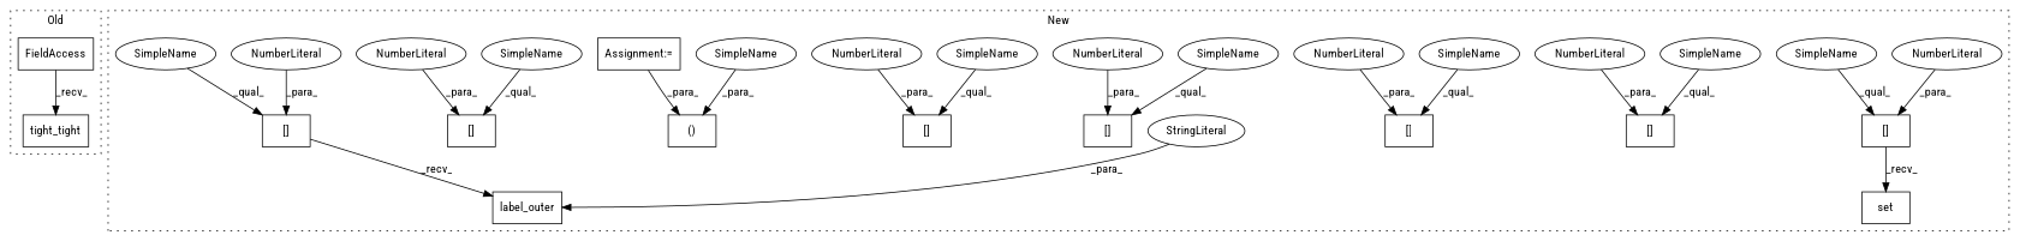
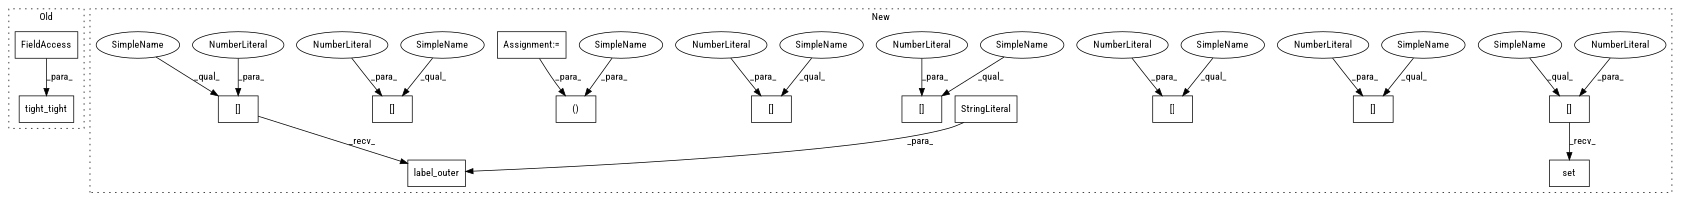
  digraph {
    fontname="Roboto Condensed"
    node [a=42 fontname="Roboto Condensed" l=2 shape=ellipse]
    edge [fontname="Roboto Condensed"]
    n1 [a=32 l=14 label=tight_tight s=838 shape=box]
    n2 [a=22 l=10 label=FieldAccess s=820 shape=box]
    n3 [a=32 l="4,1" label=set s="1701,1717" shape=box]
-   n4 [a=45 l=12 label=StringLiteral s=1705]
+   n4 [a=45 l=12 label=StringLiteral s=1705 shape=box]
    n5 [a=2 l="3,1" label="[]" s="1695,1699" shape=box]
    n6 [a=34 l=1 label=NumberLiteral s=1698]
    n7 [a=2 l="3,1" label="[]" s="1497,1501" shape=box]
    n8 [a=106 l=18 label="()" s=612 shape=box]
    n9 [a=34 l=1 label=NumberLiteral s=1500]
    n10 [a=2 l="3,1" label="[]" s="1683,1687" shape=box]
    n11 [a=34 l=1 label=NumberLiteral s=1686]
    n12 [a=2 l="3,1" label="[]" s="1529,1533" shape=box]
    n13 [a=34 l=1 label=NumberLiteral s=1532]
    n14 [a=2 l="3,1" label="[]" s="1724,1728" shape=box]
    n15 [a=34 l=1 label=NumberLiteral s=1727]
    n16 [a=2 l="3,1" label="[]" s="1890,1894" shape=box]
    n17 [a=34 l=1 label=NumberLiteral s=1893]
    n18 [a=2 l="3,1" label="[]" s="1878,1882" shape=box]
    n19 [a=34 l=1 label=NumberLiteral s=1881]
    n20 [a=32 l=13 label=label_outer s=1730 shape=box]
    n21 [a=7 l=3 label="Assignment:=" s=188 shape=box]
    n22 [label=SimpleName s=1878]
    n23 [label=SimpleName s=1683]
    n24 [label=SimpleName s=628]
    n25 [label=SimpleName s=1497]
    n26 [label=SimpleName s=1890]
    n27 [label=SimpleName s=1695]
    n28 [label=SimpleName s=1724]
    n29 [label=SimpleName s=1529]
    subgraph cluster_1 {
      label=Old
      style=dotted
      n1
      n2
    }
    subgraph cluster_2 {
      label=New
      style=dotted
      n3
      n4
      n5
      n6
      n7
      n8
      n9
      n10
      n11
      n12
      n13
      n14
      n15
      n16
      n17
      n18
      n19
      n20
      n21
      n22
      n23
      n24
      n25
      n26
      n27
      n28
      n29
    }
-   n2 -> n1 [label=_recv_]
+   n2 -> n1 [label=_para_]
    n4 -> n20 [label=_para_]
    n5 -> n3 [label=_recv_]
    n6 -> n5 [label=_para_]
    n9 -> n7 [label=_para_]
    n11 -> n10 [label=_para_]
    n13 -> n12 [label=_para_]
    n14 -> n20 [label=_recv_]
    n15 -> n14 [label=_para_]
    n17 -> n16 [label=_para_]
    n19 -> n18 [label=_para_]
    n21 -> n8 [label=_para_]
    n22 -> n18 [label=_qual_]
    n23 -> n10 [label=_qual_]
    n24 -> n8 [label=_para_]
    n25 -> n7 [label=_qual_]
    n26 -> n16 [label=_qual_]
    n27 -> n5 [label=_qual_]
    n28 -> n14 [label=_qual_]
    n29 -> n12 [label=_qual_]
  }
